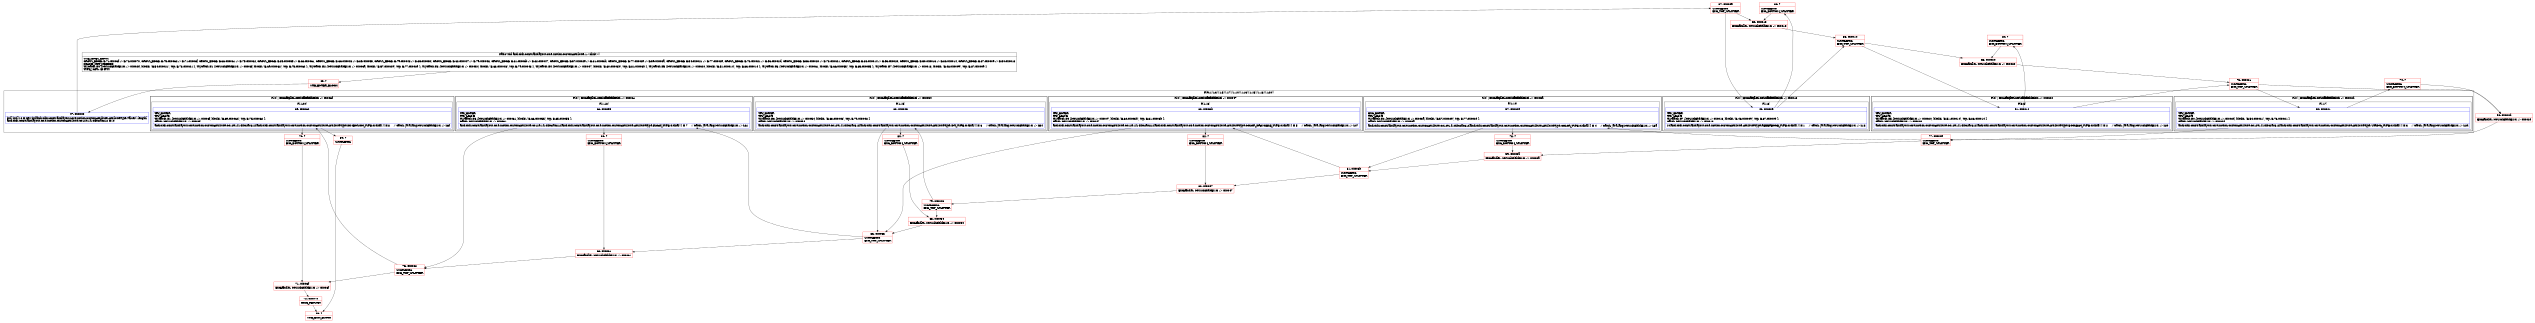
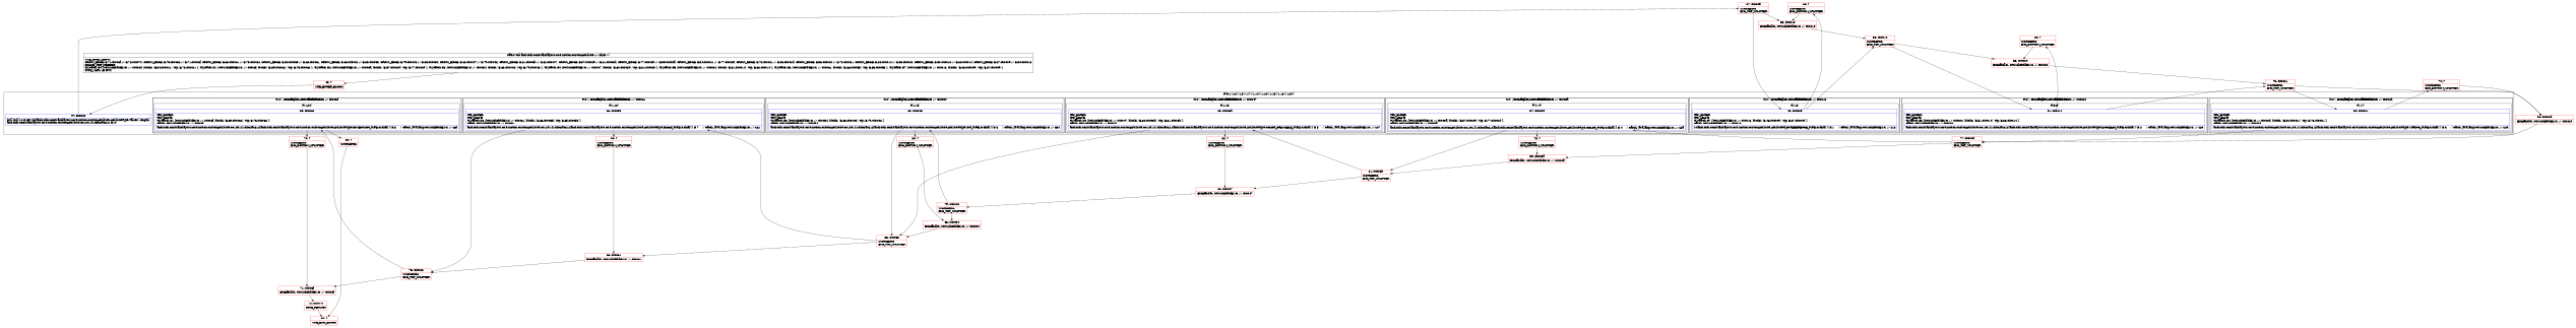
  digraph {
    node [color=red shape=record]
    n1 [color=blue label="{48\:\ 0x0009|TRY_ENTER\lTRY_LEAVE\lTryCatch #7 \{NoSuchFieldError \-\> 0x0013, blocks: (B:48:0x0009), top: B:87:0x0009 \}\lCatch: NoSuchFieldError \-\> 0x0013\l|r0[androidx.constraintlayout.core.motion.CustomAttribute.AttributeType.REFERENCE_TYPE.ordinal()] = 1     \/\/ Catch: java.lang.NoSuchFieldError \-\> L13\l}"]
    n2 [color=blue label="{51\:\ 0x0014|TRY_ENTER\lTRY_LEAVE\lTryCatch #5 \{NoSuchFieldError \-\> 0x0020, blocks: (B:51:0x0014), top: B:83:0x0014 \}\lCatch: NoSuchFieldError \-\> 0x0020\l|androidx.constraintlayout.core.motion.CustomAttribute.C01291.f14xbc2a0812[androidx.constraintlayout.core.motion.CustomAttribute.AttributeType.BOOLEAN_TYPE.ordinal()] = 2     \/\/ Catch: java.lang.NoSuchFieldError \-\> L20\l}"]
    n3 [color=blue label="{54\:\ 0x0021|TRY_ENTER\lTRY_LEAVE\lTryCatch #0 \{NoSuchFieldError \-\> 0x002d, blocks: (B:54:0x0021), top: B:73:0x0021 \}\lCatch: NoSuchFieldError \-\> 0x002d\l|androidx.constraintlayout.core.motion.CustomAttribute.C01291.f14xbc2a0812[androidx.constraintlayout.core.motion.CustomAttribute.AttributeType.STRING_TYPE.ordinal()] = 3     \/\/ Catch: java.lang.NoSuchFieldError \-\> L2d\l}"]
-   n4 [color=blue label="{57\:\ 0x002e|EXC_ENTER\lTRY_LEAVE\lTryCatch #2 \{NoSuchFieldError \-\> 0x003a, blocks: (B:57:0x002e), top: B:77:0x002e \}\lCatch: NoSuchFieldError \-\> 0x003a\l|androidx.constraintlayout.core.motion.CustomAttribute.C01291.f14xbc2a0812[androidx.constraintlayout.core.motion.CustomAttribute.AttributeType.COLOR_TYPE.ordinal()] = 4     \/\/ Catch: java.lang.NoSuchFieldError \-\> L3a\l}"]
+   n4 [color=blue label="{57\:\ 0x002e|TRY_ENTER\lTRY_LEAVE\lTryCatch #2 \{NoSuchFieldError \-\> 0x003a, blocks: (B:57:0x002e), top: B:77:0x002e \}\lCatch: NoSuchFieldError \-\> 0x003a\l|androidx.constraintlayout.core.motion.CustomAttribute.C01291.f14xbc2a0812[androidx.constraintlayout.core.motion.CustomAttribute.AttributeType.COLOR_TYPE.ordinal()] = 4     \/\/ Catch: java.lang.NoSuchFieldError \-\> L3a\l}"]
    n5 [color=blue label="{60\:\ 0x003b|TRY_ENTER\lTRY_LEAVE\lTryCatch #4 \{NoSuchFieldError \-\> 0x0047, blocks: (B:60:0x003b), top: B:81:0x003b \}\lCatch: NoSuchFieldError \-\> 0x0047\l|androidx.constraintlayout.core.motion.CustomAttribute.C01291.f14xbc2a0812[androidx.constraintlayout.core.motion.CustomAttribute.AttributeType.COLOR_DRAWABLE_TYPE.ordinal()] = 5     \/\/ Catch: java.lang.NoSuchFieldError \-\> L47\l}"]
    n6 [color=blue label="{63\:\ 0x0048|TRY_ENTER\lTRY_LEAVE\lTryCatch #3 \{NoSuchFieldError \-\> 0x0054, blocks: (B:63:0x0048), top: B:79:0x0048 \}\lCatch: NoSuchFieldError \-\> 0x0054\l|androidx.constraintlayout.core.motion.CustomAttribute.C01291.f14xbc2a0812[androidx.constraintlayout.core.motion.CustomAttribute.AttributeType.INT_TYPE.ordinal()] = 6     \/\/ Catch: java.lang.NoSuchFieldError \-\> L54\l}"]
    n7 [color=blue label="{66\:\ 0x0055|TRY_ENTER\lTRY_LEAVE\lTryCatch #6 \{NoSuchFieldError \-\> 0x0061, blocks: (B:66:0x0055), top: B:85:0x0055 \}\lCatch: NoSuchFieldError \-\> 0x0061\l|androidx.constraintlayout.core.motion.CustomAttribute.C01291.f14xbc2a0812[androidx.constraintlayout.core.motion.CustomAttribute.AttributeType.FLOAT_TYPE.ordinal()] = 7     \/\/ Catch: java.lang.NoSuchFieldError \-\> L61\l}"]
    n8 [color=blue label="{69\:\ 0x0062|TRY_ENTER\lTRY_LEAVE\lTryCatch #1 \{NoSuchFieldError \-\> 0x006f, blocks: (B:69:0x0062), top: B:75:0x0062 \}\lCatch: NoSuchFieldError \-\> 0x006f\l|androidx.constraintlayout.core.motion.CustomAttribute.C01291.f14xbc2a0812[androidx.constraintlayout.core.motion.CustomAttribute.AttributeType.DIMENSION_TYPE.ordinal()] = 8     \/\/ Catch: java.lang.NoSuchFieldError \-\> L6f\l}"]
    n9 [color=blue label="{47\:\ 0x0000|int[] int[] r0 = new int[androidx.constraintlayout.core.motion.CustomAttribute.AttributeType.values().length]\landroidx.constraintlayout.core.motion.CustomAttribute.C01291.f14xbc2a0812 = r0\l}"]
    n10 [label="{83\:\ 0x0014|SYNTHETIC\lEXC_TOP_SPLITTER\l}"]
    n11 [label="{88\:\ ?|SYNTHETIC\lEXC_BOTTOM_SPLITTER\l}"]
    n12 [label="{73\:\ 0x0021|SYNTHETIC\lEXC_TOP_SPLITTER\l}"]
    n13 [label="{84\:\ ?|SYNTHETIC\lEXC_BOTTOM_SPLITTER\l}"]
    n14 [label="{74\:\ ?|SYNTHETIC\lEXC_BOTTOM_SPLITTER\l}"]
    n15 [label="{77\:\ 0x002e|SYNTHETIC\lEXC_TOP_SPLITTER\l}"]
    n16 [label="{78\:\ ?|SYNTHETIC\lEXC_BOTTOM_SPLITTER\l}"]
    n17 [label="{81\:\ 0x003b|SYNTHETIC\lEXC_TOP_SPLITTER\l}"]
    n18 [label="{82\:\ ?|SYNTHETIC\lEXC_BOTTOM_SPLITTER\l}"]
    n19 [label="{85\:\ 0x0055|SYNTHETIC\lEXC_TOP_SPLITTER\l}"]
    n20 [label="{80\:\ ?|SYNTHETIC\lEXC_BOTTOM_SPLITTER\l}"]
    n21 [label="{75\:\ 0x0062|SYNTHETIC\lEXC_TOP_SPLITTER\l}"]
    n22 [label="{86\:\ ?|SYNTHETIC\lEXC_BOTTOM_SPLITTER\l}"]
    n23 [label="{76\:\ ?|SYNTHETIC\lEXC_BOTTOM_SPLITTER\l}"]
    n24 [label="{89\:\ ?|SYNTHETIC\l}"]
    n25 [label="{87\:\ 0x0009|SYNTHETIC\lEXC_TOP_SPLITTER\l}"]
    n26 [label="{50\:\ 0x0013|ExcHandler: NoSuchFieldError \-\> 0x0013\l}"]
    n27 [label="{53\:\ 0x0020|ExcHandler: NoSuchFieldError \-\> 0x0020\l}"]
    n28 [label="{56\:\ 0x002d|ExcHandler: NoSuchFieldError \-\> 0x002d\l}"]
    n29 [label="{59\:\ 0x003a|ExcHandler: NoSuchFieldError \-\> 0x003a\l}"]
    n30 [label="{62\:\ 0x0047|ExcHandler: NoSuchFieldError \-\> 0x0047\l}"]
    n31 [label="{79\:\ 0x0048|SYNTHETIC\lEXC_TOP_SPLITTER\l}"]
    n32 [label="{65\:\ 0x0054|ExcHandler: NoSuchFieldError \-\> 0x0054\l}"]
    n33 [label="{68\:\ 0x0061|ExcHandler: NoSuchFieldError \-\> 0x0061\l}"]
    n34 [label="{71\:\ 0x006f|ExcHandler: NoSuchFieldError \-\> 0x006f\l}"]
    n35 [label="{46\:\ ?|MTH_EXIT_BLOCK\l}"]
    n36 [label="{45\:\ ?|MTH_ENTER_BLOCK\l}"]
    n37 [label="{72\:\ 0x0070|ORIG_RETURN\l}"]
    n38 [label="{static void androidx.constraintlayout.core.motion.CustomAttribute.1.\<clinit\>()  | USE_LINES_HINTS\lCROSS_EDGE: B:71:0x006f \-\> B:72:0x0070, CROSS_EDGE: B:75:0x0062 \-\> B:71:0x006f, CROSS_EDGE: B:68:0x0061 \-\> B:75:0x0062, CROSS_EDGE: B:85:0x0055 \-\> B:68:0x0061, CROSS_EDGE: B:63:0x0048 \-\> B:85:0x0055, CROSS_EDGE: B:79:0x0048 \-\> B:65:0x0054, CROSS_EDGE: B:62:0x0047 \-\> B:79:0x0048, CROSS_EDGE: B:81:0x003b \-\> B:62:0x0047, CROSS_EDGE: B:57:0x002e \-\> B:81:0x003b, CROSS_EDGE: B:77:0x002e \-\> B:59:0x003a, CROSS_EDGE: B:54:0x0021 \-\> B:77:0x002e, CROSS_EDGE: B:73:0x0021 \-\> B:56:0x002d, CROSS_EDGE: B:53:0x0020 \-\> B:73:0x0021, CROSS_EDGE: B:83:0x0014 \-\> B:53:0x0020, CROSS_EDGE: B:50:0x0013 \-\> B:83:0x0014, CROSS_EDGE: B:87:0x0009 \-\> B:50:0x0013\lINLINE_NOT_NEEDED\lTryCatch #0 \{NoSuchFieldError \-\> 0x002d, blocks: (B:54:0x0021), top: B:73:0x0021 \}, TryCatch #1 \{NoSuchFieldError \-\> 0x006f, blocks: (B:69:0x0062), top: B:75:0x0062 \}, TryCatch #2 \{NoSuchFieldError \-\> 0x003a, blocks: (B:57:0x002e), top: B:77:0x002e \}, TryCatch #3 \{NoSuchFieldError \-\> 0x0054, blocks: (B:63:0x0048), top: B:79:0x0048 \}, TryCatch #4 \{NoSuchFieldError \-\> 0x0047, blocks: (B:60:0x003b), top: B:81:0x003b \}, TryCatch #5 \{NoSuchFieldError \-\> 0x0020, blocks: (B:51:0x0014), top: B:83:0x0014 \}, TryCatch #6 \{NoSuchFieldError \-\> 0x0061, blocks: (B:66:0x0055), top: B:85:0x0055 \}, TryCatch #7 \{NoSuchFieldError \-\> 0x0013, blocks: (B:48:0x0009), top: B:87:0x0009 \}\lTYPE_VARS: EMPTY\l}" color=""]
    subgraph cluster_1 {
      label="R(9:1|(1:3)|(1:5)|(1:7)|(1:10)|(1:13)|(1:15)|(1:18)|(1:20))"
      n9
      subgraph cluster_2 {
        label="Try: R(1:3) catches: R(0)"
        subgraph cluster_3 {
          label="R(1:3)"
          n1
        }
        subgraph cluster_4 {
          label="R(0) | ExcHandler: NoSuchFieldError \-\> 0x0013\l"
        }
      }
      subgraph cluster_5 {
        label="Try: R(1:5) catches: R(0)"
        subgraph cluster_6 {
          label="R(3:5)"
          n2
        }
        subgraph cluster_7 {
          label="R(0) | ExcHandler: NoSuchFieldError \-\> 0x0020\l"
        }
      }
      subgraph cluster_8 {
        label="Try: R(1:7) catches: R(0)"
        subgraph cluster_9 {
          label="R(1:7)"
          n3
        }
        subgraph cluster_10 {
          label="R(0) | ExcHandler: NoSuchFieldError \-\> 0x002d\l"
        }
      }
      subgraph cluster_11 {
        label="Try: R(1:10) catches: R(0)"
        subgraph cluster_12 {
          label="R(1:10)"
          n4
        }
        subgraph cluster_13 {
          label="R(0) | ExcHandler: NoSuchFieldError \-\> 0x003a\l"
        }
      }
      subgraph cluster_14 {
        label="Try: R(1:13) catches: R(0)"
        subgraph cluster_15 {
          label="R(1:13)"
          n5
        }
        subgraph cluster_16 {
          label="R(0) | ExcHandler: NoSuchFieldError \-\> 0x0047\l"
        }
      }
      subgraph cluster_17 {
        label="Try: R(1:15) catches: R(0)"
        subgraph cluster_18 {
          label="R(1:15)"
          n6
        }
        subgraph cluster_19 {
          label="R(0) | ExcHandler: NoSuchFieldError \-\> 0x0054\l"
        }
      }
      subgraph cluster_20 {
        label="Try: R(1:18) catches: R(0)"
        subgraph cluster_21 {
          label="R(1:18)"
          n7
        }
        subgraph cluster_22 {
          label="R(0) | ExcHandler: NoSuchFieldError \-\> 0x0061\l"
        }
      }
      subgraph cluster_23 {
        label="Try: R(1:20) catches: R(0)"
        subgraph cluster_24 {
          label="R(1:20)"
          n8
        }
        subgraph cluster_25 {
          label="R(0) | ExcHandler: NoSuchFieldError \-\> 0x006f\l"
        }
      }
    }
    subgraph cluster_26 {
      label="R(0) | ExcHandler: NoSuchFieldError \-\> 0x0013\l"
    }
    subgraph cluster_27 {
      label="R(0) | ExcHandler: NoSuchFieldError \-\> 0x0020\l"
    }
    subgraph cluster_28 {
      label="R(0) | ExcHandler: NoSuchFieldError \-\> 0x002d\l"
    }
    subgraph cluster_29 {
      label="R(0) | ExcHandler: NoSuchFieldError \-\> 0x003a\l"
    }
    subgraph cluster_30 {
      label="R(0) | ExcHandler: NoSuchFieldError \-\> 0x0047\l"
    }
    subgraph cluster_31 {
      label="R(0) | ExcHandler: NoSuchFieldError \-\> 0x0054\l"
    }
    subgraph cluster_32 {
      label="R(0) | ExcHandler: NoSuchFieldError \-\> 0x0061\l"
    }
    subgraph cluster_33 {
      label="R(0) | ExcHandler: NoSuchFieldError \-\> 0x006f\l"
    }
    n1 -> n10
    n1 -> n11
    n2 -> n12
    n2 -> n13
    n3 -> n14
    n3 -> n15
    n4 -> n16
    n4 -> n17
    n5 -> n18
    n5 -> n19
    n6 -> n19
    n6 -> n20
    n7 -> n21
    n7 -> n22
    n8 -> n23
    n8 -> n24
    n9 -> n25
    n10 -> n2
    n10 -> n27
    n11 -> n26
    n12 -> n3
    n12 -> n28
    n13 -> n27
    n14 -> n28
    n15 -> n4
    n15 -> n29
    n16 -> n29
    n17 -> n5
    n17 -> n30
    n18 -> n30
    n19 -> n7
    n19 -> n33
    n20 -> n32
    n21 -> n8
    n21 -> n34
    n22 -> n33
    n23 -> n34
    n24 -> n35
    n25 -> n1
    n25 -> n26
    n26 -> n10
    n27 -> n12
    n28 -> n15
    n29 -> n17
    n30 -> n31
    n31 -> n6
    n31 -> n32
    n32 -> n19
    n33 -> n21
    n34 -> n37
    n36 -> n9
    n37 -> n35
    n38 -> n36
  }
